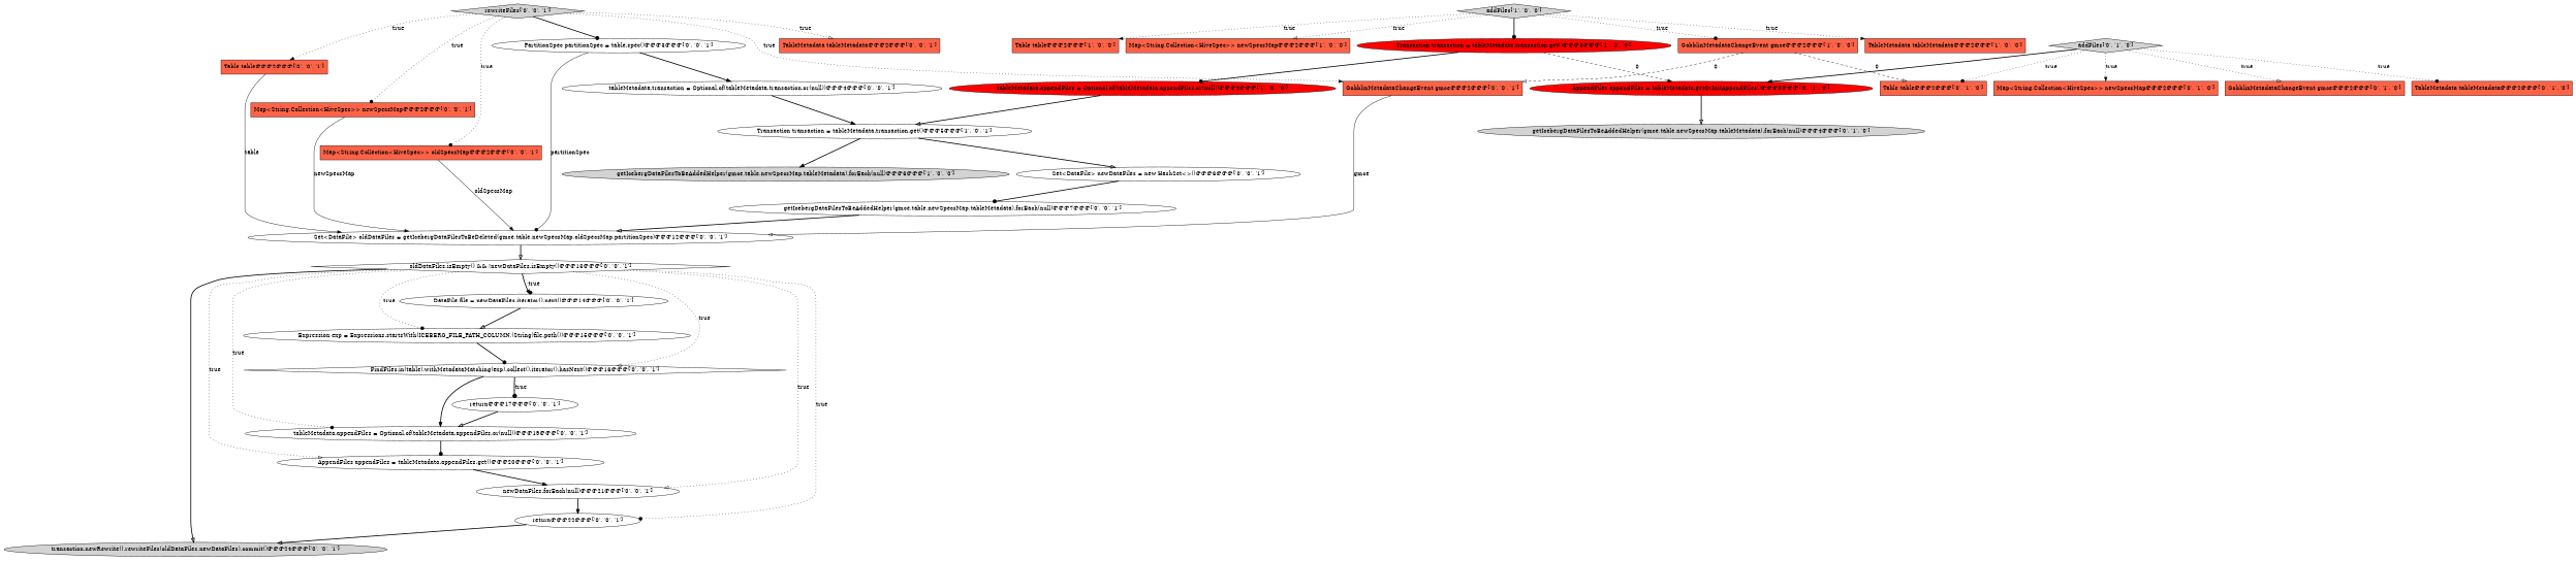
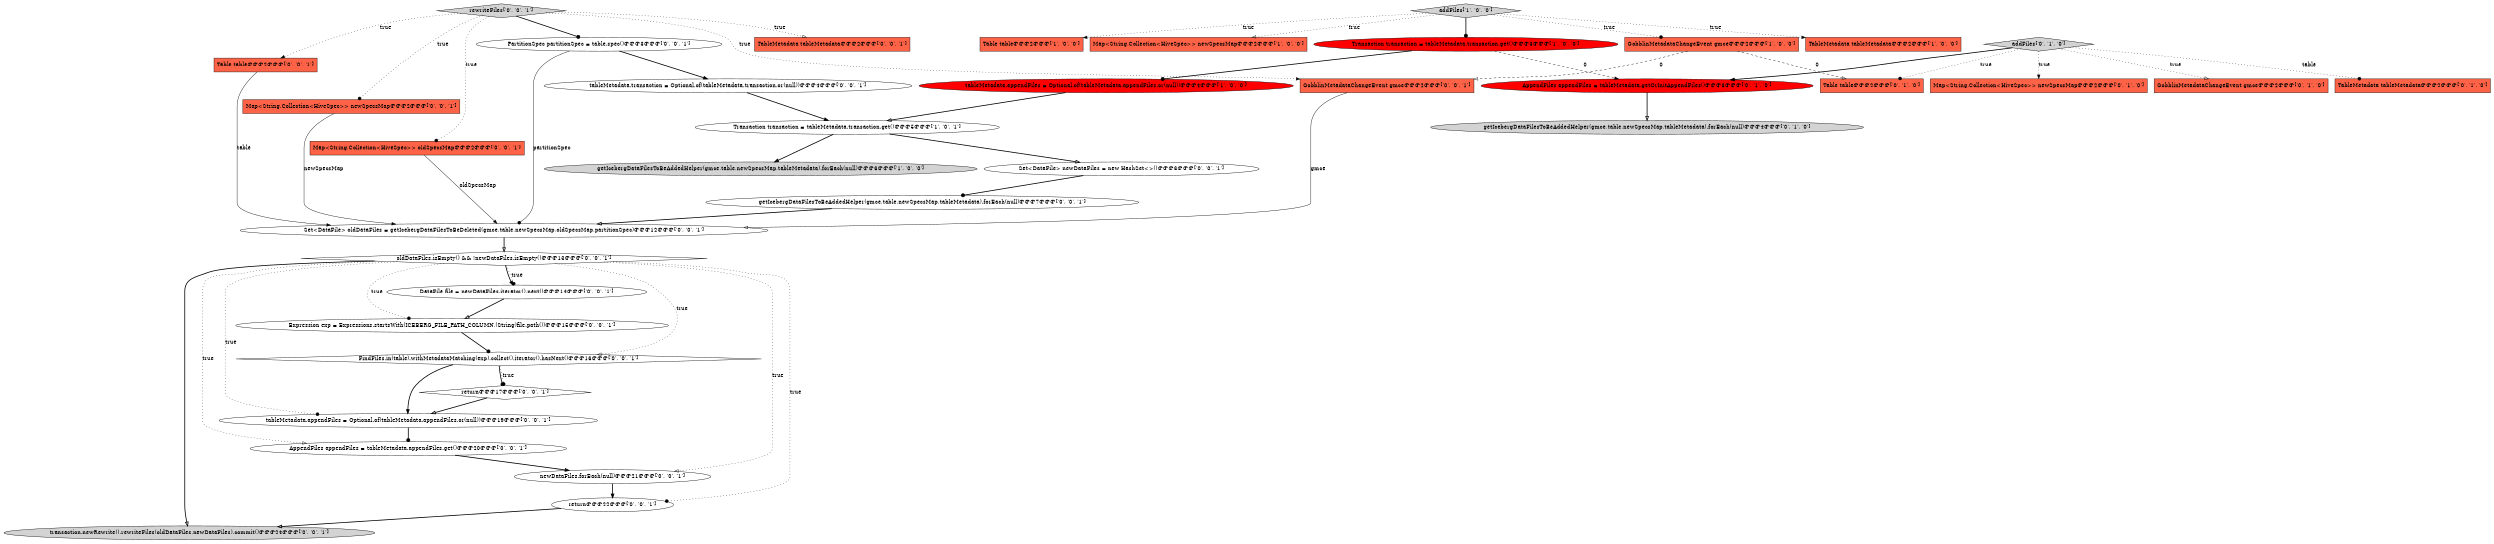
  digraph {
    node [fillcolor=white shape=ellipse style=filled]
    edge [arrowhead=onormal style=bold]
    n1 [label="Set<DataFile> oldDataFiles = getIcebergDataFilesToBeDeleted(gmce,table,newSpecsMap,oldSpecsMap,partitionSpec)@@@12@@@['0', '0', '1']"]
    n2 [label="oldDataFiles.isEmpty() && !newDataFiles.isEmpty()@@@13@@@['0', '0', '1']" shape=diamond]
    n3 [label="AppendFiles appendFiles = tableMetadata.appendFiles.get()@@@20@@@['0', '0', '1']"]
    n4 [label="newDataFiles.forEach(null)@@@21@@@['0', '0', '1']"]
    n5 [fillcolor=lightgray label="transaction.newRewrite().rewriteFiles(oldDataFiles,newDataFiles).commit()@@@24@@@['0', '0', '1']"]
    n6 [label="FindFiles.in(table).withMetadataMatching(exp).collect().iterator().hasNext()@@@16@@@['0', '0', '1']" shape=diamond]
    n7 [label="tableMetadata.appendFiles = Optional.of(tableMetadata.appendFiles.or(null))@@@19@@@['0', '0', '1']"]
    n8 [label="return@@@22@@@['0', '0', '1']"]
    n9 [label="DataFile file = newDataFiles.iterator().next()@@@14@@@['0', '0', '1']"]
    n10 [label="Expression exp = Expressions.startsWith(ICEBERG_FILE_PATH_COLUMN,(String)file.path())@@@15@@@['0', '0', '1']"]
    n11 [fillcolor=lightgray label="getIcebergDataFilesToBeAddedHelper(gmce,table,newSpecsMap,tableMetadata).forEach(null)@@@4@@@['0', '1', '0']"]
    n12 [fillcolor=red label="AppendFiles appendFiles = tableMetadata.getOrInitAppendFiles()@@@3@@@['0', '1', '0']"]
    n13 [label="getIcebergDataFilesToBeAddedHelper(gmce,table,newSpecsMap,tableMetadata).forEach(null)@@@7@@@['0', '0', '1']"]
    n14 [fillcolor=lightgray label="getIcebergDataFilesToBeAddedHelper(gmce,table,newSpecsMap,tableMetadata).forEach(null)@@@6@@@['1', '0', '0']"]
    n15 [fillcolor=tomato label="GobblinMetadataChangeEvent gmce@@@2@@@['1', '0', '0']" shape=box]
    n16 [fillcolor=tomato label="GobblinMetadataChangeEvent gmce@@@2@@@['0', '0', '1']" shape=box]
    n17 [fillcolor=tomato label="Table table@@@2@@@['0', '1', '0']" shape=box]
    n18 [fillcolor=tomato label="TableMetadata tableMetadata@@@2@@@['1', '0', '0']" shape=box]
    n19 [fillcolor=tomato label="Table table@@@2@@@['1', '0', '0']" shape=box]
    n20 [label="Transaction transaction = tableMetadata.transaction.get()@@@5@@@['1', '0', '1']"]
    n21 [label="Set<DataFile> newDataFiles = new HashSet<>()@@@6@@@['0', '0', '1']"]
    n22 [fillcolor=red label="Transaction transaction = tableMetadata.transaction.get()@@@3@@@['1', '0', '0']"]
    n23 [fillcolor=red label="tableMetadata.appendFiles = Optional.of(tableMetadata.appendFiles.or(null))@@@4@@@['1', '0', '0']"]
-   n24 [label="return@@@17@@@['0', '0', '1']"]
+   n24 [label="return@@@17@@@['0', '0', '1']" shape=diamond]
    n25 [fillcolor=tomato label="Map<String,Collection<HiveSpec>> newSpecsMap@@@2@@@['1', '0', '0']" shape=box]
    n26 [fillcolor=lightgray label="rewriteFiles['0', '0', '1']" shape=diamond]
    n27 [fillcolor=tomato label="TableMetadata tableMetadata@@@2@@@['0', '0', '1']" shape=box]
    n28 [fillcolor=tomato label="Table table@@@2@@@['0', '0', '1']" shape=box]
    n29 [fillcolor=tomato label="Map<String,Collection<HiveSpec>> newSpecsMap@@@2@@@['0', '0', '1']" shape=box]
    n30 [label="PartitionSpec partitionSpec = table.spec()@@@3@@@['0', '0', '1']"]
    n31 [fillcolor=tomato label="Map<String,Collection<HiveSpec>> oldSpecsMap@@@2@@@['0', '0', '1']" shape=box]
    n32 [label="tableMetadata.transaction = Optional.of(tableMetadata.transaction.or(null))@@@4@@@['0', '0', '1']"]
    n33 [fillcolor=tomato label="TableMetadata tableMetadata@@@2@@@['0', '1', '0']" shape=box]
    n34 [fillcolor=lightgray label="addFiles['0', '1', '0']" shape=diamond]
    n35 [fillcolor=tomato label="Map<String,Collection<HiveSpec>> newSpecsMap@@@2@@@['0', '1', '0']" shape=box]
    n36 [fillcolor=tomato label="GobblinMetadataChangeEvent gmce@@@2@@@['0', '1', '0']" shape=box]
    n37 [fillcolor=lightgray label="addFiles['1', '0', '0']" shape=diamond]
    n1 -> n2
    n2 -> n3 [label=true style=dotted]
    n2 -> n4 [label=true style=dotted]
    n2 -> n5
    n2 -> n6 [label=true style=dotted]
    n2 -> n7 [arrowhead=dot label=true style=dotted]
    n2 -> n8 [arrowhead=dot label=true style=dotted]
    n2 -> n9 [arrowhead=dot label=true style=dotted]
    n2 -> n9 [arrowhead=normal]
    n2 -> n10 [arrowhead=dot label=true style=dotted]
    n3 -> n4 [arrowhead=normal]
    n4 -> n8 [arrowhead=normal]
    n6 -> n7 [arrowhead=normal]
    n6 -> n24 [arrowhead=dot label=true style=dotted]
    n6 -> n24 [arrowhead=dot]
    n7 -> n3 [arrowhead=dot]
    n8 -> n5
    n9 -> n10
    n10 -> n6 [arrowhead=dot]
    n12 -> n11
    n13 -> n1
    n15 -> n16 [label=0 style=dashed]
    n15 -> n17 [label=0 style=dashed]
    n16 -> n1 [label=gmce style=solid]
    n20 -> n14 [arrowhead=normal]
    n20 -> n21
    n21 -> n13 [arrowhead=dot]
    n22 -> n12 [arrowhead=normal label=0 style=dashed]
    n22 -> n23 [arrowhead=dot]
    n23 -> n20
    n24 -> n7
    n26 -> n16 [arrowhead=normal label=true style=dotted]
    n26 -> n27 [label=true style=dotted]
    n26 -> n28 [arrowhead=normal label=true style=dotted]
    n26 -> n29 [arrowhead=dot label=true style=dotted]
    n26 -> n30 [arrowhead=dot]
    n26 -> n31 [arrowhead=dot label=true style=dotted]
    n28 -> n1 [arrowhead=normal label=table style=solid]
    n29 -> n1 [arrowhead=normal label=newSpecsMap style=solid]
    n30 -> n1 [arrowhead=dot label=partitionSpec style=solid]
    n30 -> n32 [arrowhead=normal]
    n31 -> n1 [arrowhead=normal label=oldSpecsMap style=solid]
    n32 -> n20 [arrowhead=normal]
    n34 -> n12 [arrowhead=normal]
    n34 -> n17 [arrowhead=dot label=true style=dotted]
-   n34 -> n33 [arrowhead=dot label=true style=dotted]
+   n34 -> n33 [arrowhead=dot label=table style=dotted]
    n34 -> n35 [arrowhead=normal label=true style=dotted]
    n34 -> n36 [label=true style=dotted]
    n37 -> n15 [arrowhead=dot label=true style=dotted]
    n37 -> n18 [arrowhead=normal label=true style=dotted]
    n37 -> n19 [arrowhead=normal label=true style=dotted]
    n37 -> n22 [arrowhead=dot]
    n37 -> n25 [label=true style=dotted]
  }
